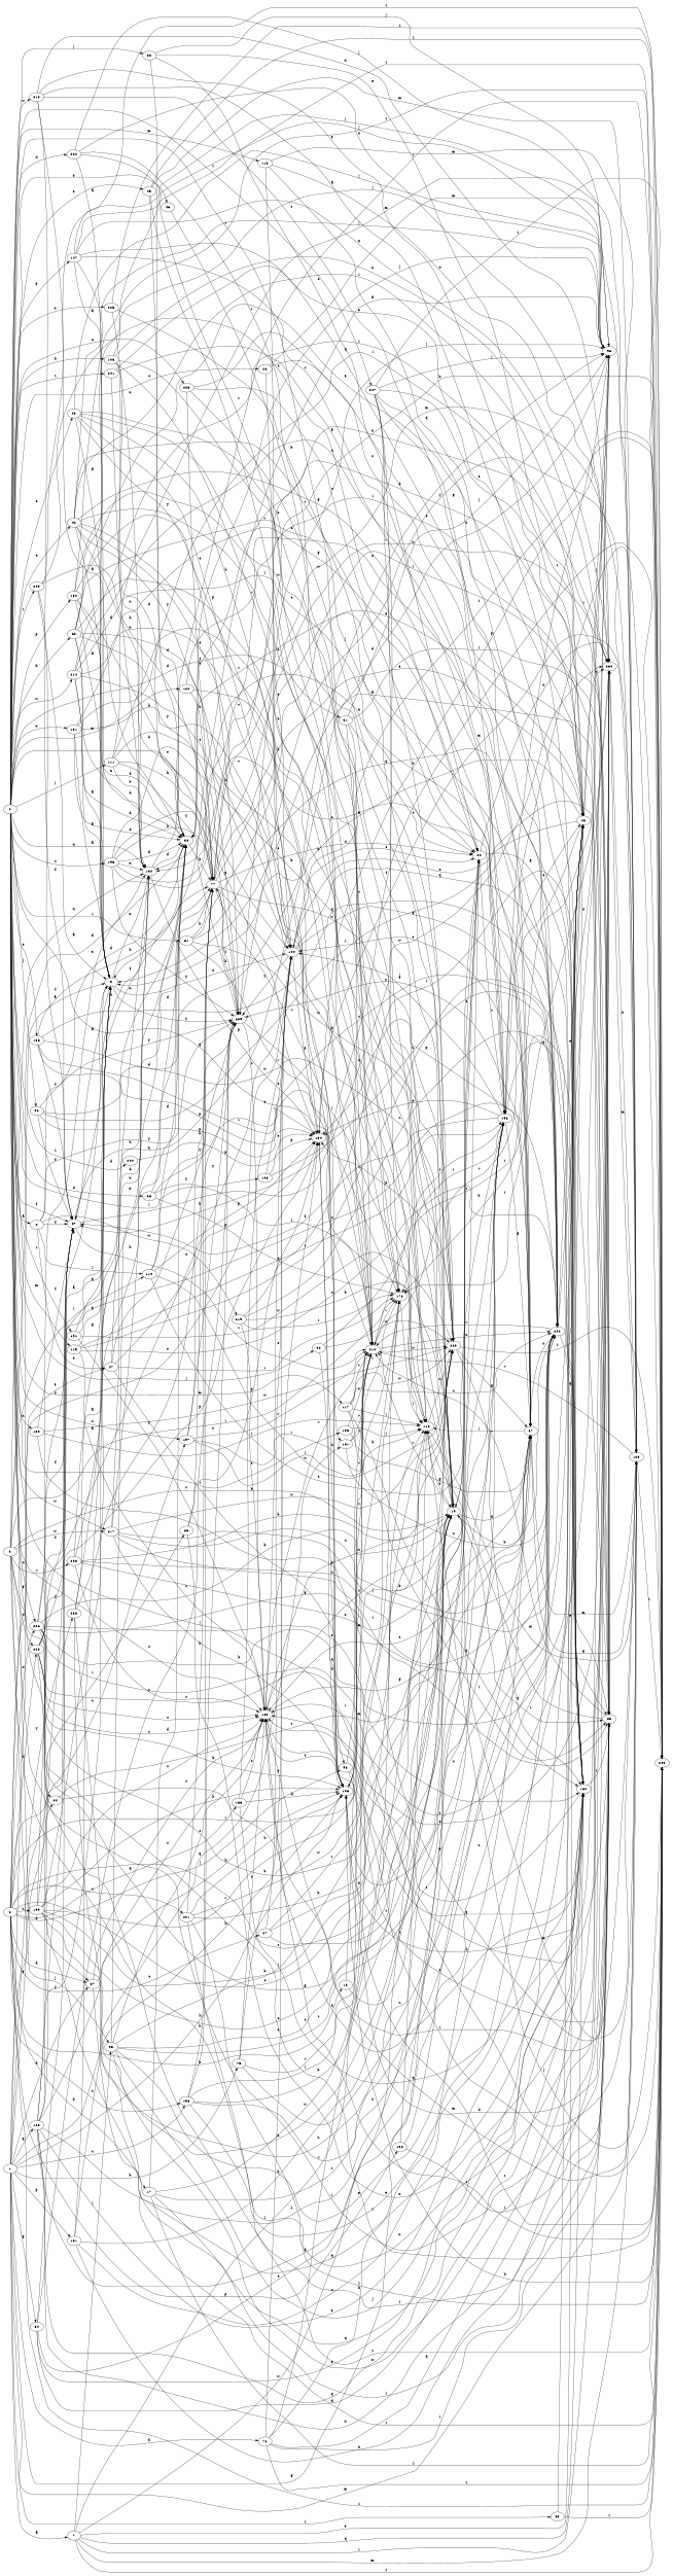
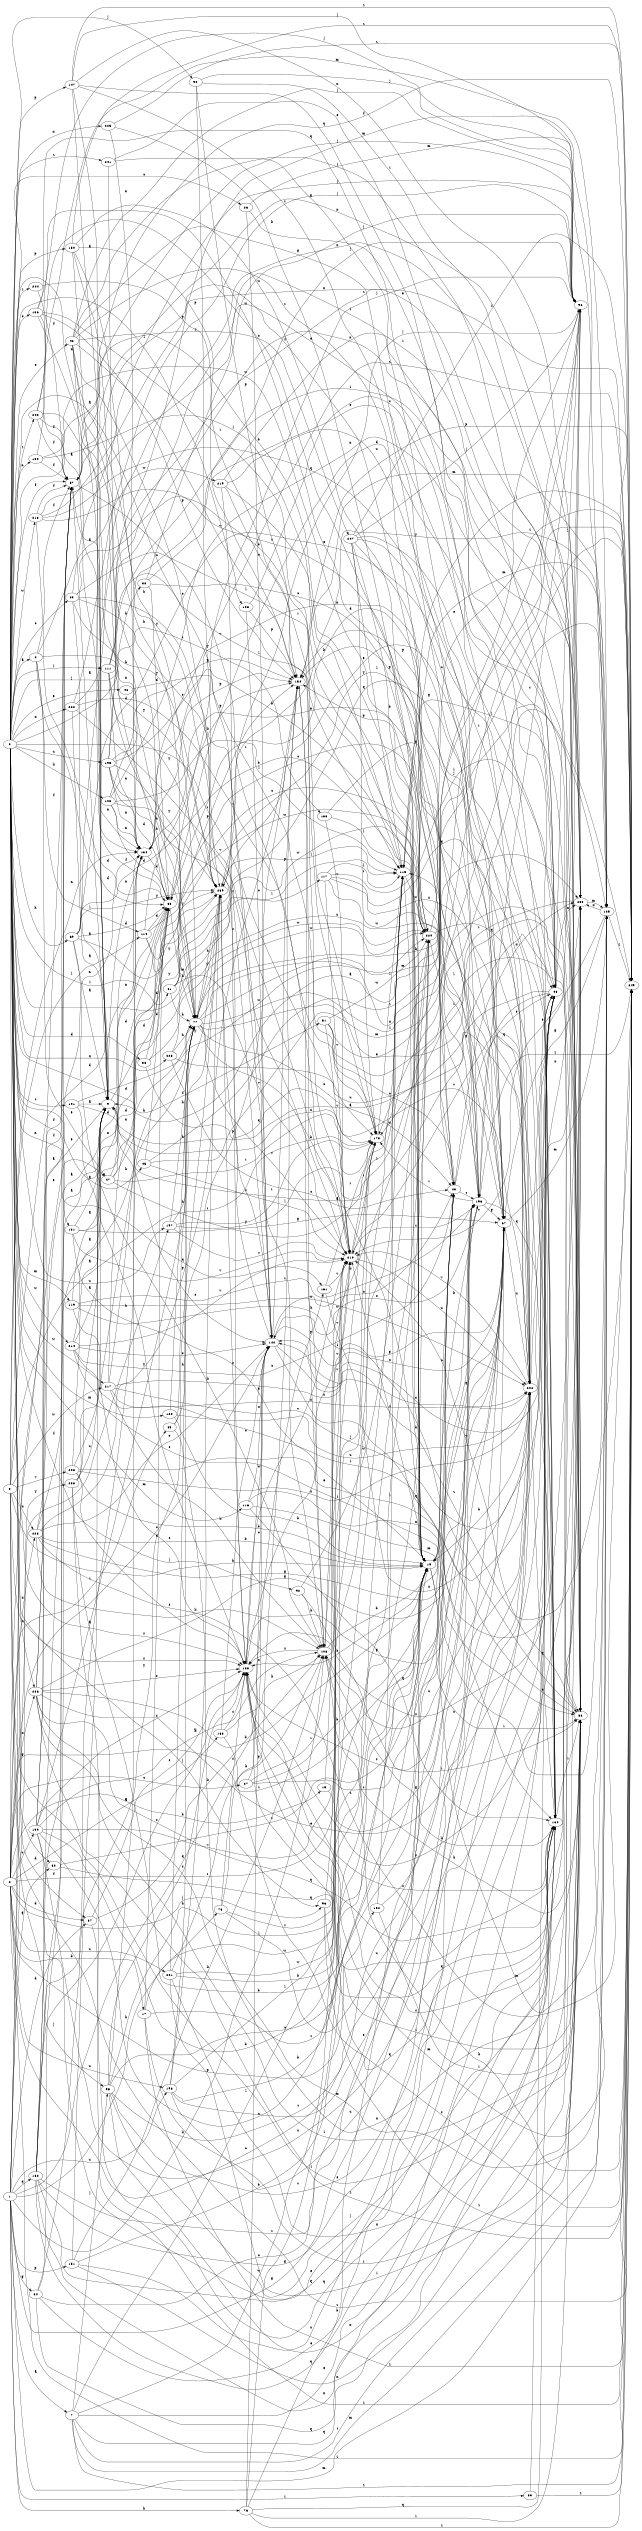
  strict digraph {
    rankdir=LR
    0
    4
    23
    26
    36
    37
    42
    45
    46
    51
    57
    62
    69
    81
    88
    90
    92
    93
    103
    108
    111
    116
    117
    119
    120
    130
    131
    134
    136
    144
    147
    150
    161
    173
    183
    186
    191
    195
    197
    213
    214
    217
    222
    223
    225
    226
    240
    241
    244
    247
    47
    38
    114
    219
    239
    9
    106
    19
    115
    96
    125
    48
    202
    249
    67
    193
    86
    210
    77
    28
    220
    230
    164
    154
    1
    7
    64
    75
    76
    83
    151
    162
    198
    238
    95
    2
    15
    17
    27
    85
    152
    163
    199
    201
    228
    3
    208
    0 -> 4 [label=a]
    0 -> 23 [label=c]
    0 -> 26 [label=c]
    0 -> 36 [label=d]
    0 -> 37 [label=d]
    0 -> 42 [label=e]
    0 -> 45 [label=e]
    0 -> 46 [label=e]
    0 -> 51 [label=f]
    0 -> 57 [label=f]
    0 -> 62 [label=g]
    0 -> 69 [label=h]
    0 -> 81 [label=i]
    0 -> 88 [label=j]
    0 -> 90 [label=j]
    0 -> 92 [label=j]
    0 -> 93 [label=j]
    0 -> 103 [label=k]
    0 -> 108 [label=l]
    0 -> 111 [label=l]
    0 -> 116 [label=m]
    0 -> 117 [label=m]
    0 -> 119 [label=m]
    0 -> 120 [label=m]
    0 -> 130 [label=n]
    0 -> 131 [label=n]
    0 -> 134 [label=n]
    0 -> 136 [label=o]
    0 -> 144 [label=o]
    0 -> 147 [label=p]
    0 -> 150 [label=p]
    0 -> 161 [label=q]
    0 -> 173 [label=r]
    0 -> 183 [label=s]
    0 -> 186 [label=t]
    0 -> 191 [label=t]
    0 -> 195 [label=u]
    0 -> 197 [label=u]
    0 -> 213 [label=w]
    0 -> 214 [label=w]
    0 -> 217 [label=w]
    0 -> 222 [label=x]
    0 -> 223 [label=x]
    0 -> 225 [label=x]
    0 -> 226 [label=x]
    0 -> 240 [label=z]
    0 -> 241 [label=z]
    0 -> 244 [label=z]
    0 -> 247 [label=z]
    4 -> 57 [label=f]
    4 -> 47 [label=e]
    4 -> 38 [label=d]
    4 -> 114 [label=l]
    4 -> 219 [label=w]
    4 -> 239 [label=y]
    23 -> 144 [label=o]
    23 -> 239 [label=y]
    23 -> 9 [label=a]
    23 -> 106 [label=k]
    23 -> 19 [label=b]
    23 -> 115 [label=l]
    23 -> 96 [label=j]
    26 -> 144 [label=o]
    26 -> 125 [label=m]
    26 -> 48 [label=e]
    36 -> 173 [label=q]
    36 -> 38 [label=d]
    36 -> 115 [label=l]
    36 -> 202 [label=u]
    37 -> 183 [label=s]
    37 -> 106 [label=k]
    37 -> 249 [label=z]
    42 -> 144 [label=o]
    42 -> 239 [label=y]
    42 -> 9 [label=a]
    42 -> 19 [label=b]
    42 -> 96 [label=j]
    42 -> 67 [label=g]
    42 -> 193 [label=t]
    42 -> 86 [label=i]
    42 -> 210 [label=v]
    42 -> 77 [label=h]
    45 -> 38 [label=d]
    45 -> 125 [label=m]
    45 -> 249 [label=z]
    45 -> 210 [label=v]
    46 -> 173 [label=r]
    51 -> 96 [label=j]
    51 -> 86 [label=i]
    51 -> 210 [label=v]
    51 -> 28 [label=c]
    51 -> 220 [label=w]
    57 -> 9 [label=a]
    57 -> 96 [label=j]
    57 -> 210 [label=v]
    57 -> 230 [label=x]
    62 -> 193 [label=t]
    62 -> 164 [label=q]
    69 -> 38 [label=d]
    69 -> 239 [label=y]
    69 -> 9 [label=a]
    69 -> 106 [label=k]
    69 -> 19 [label=b]
    69 -> 48 [label=e]
    69 -> 249 [label=z]
    69 -> 28 [label=c]
    81 -> 48 [label=e]
    81 -> 210 [label=v]
    81 -> 77 [label=h]
    81 -> 220 [label=w]
    81 -> 164 [label=q]
    88 -> 38 [label=d]
    88 -> 96 [label=j]
    88 -> 48 [label=e]
    88 -> 28 [label=c]
-   90 -> 57 [label=f]
+   244 -> 57 [label=f]
    90 -> 239 [label=y]
    90 -> 96 [label=j]
    90 -> 86 [label=i]
    90 -> 154 [label=p]
    92 -> 106 [label=k]
    92 -> 86 [label=i]
    92 -> 220 [label=w]
    93 -> 249 [label=z]
    93 -> 210 [label=v]
    93 -> 164 [label=q]
    103 -> 134 [label=n]
    103 -> 38 [label=d]
    103 -> 115 [label=l]
    103 -> 96 [label=j]
    103 -> 210 [label=v]
    103 -> 230 [label=x]
    108 -> 144 [label=o]
    108 -> 202 [label=u]
    108 -> 154 [label=p]
    111 -> 134 [label=n]
    111 -> 239 [label=y]
    111 -> 115 [label=l]
    111 -> 125 [label=m]
    111 -> 86 [label=i]
    111 -> 77 [label=h]
    116 -> 144 [label=o]
    116 -> 125 [label=m]
    116 -> 230 [label=x]
    116 -> 164 [label=q]
    117 -> 115 [label=l]
    117 -> 202 [label=u]
    117 -> 86 [label=i]
    117 -> 210 [label=v]
    117 -> 220 [label=w]
    117 -> 164 [label=q]
    119 -> 183 [label=s]
    119 -> 9 [label=a]
    119 -> 202 [label=u]
    119 -> 193 [label=t]
    119 -> 86 [label=i]
    120 -> 19 [label=b]
    120 -> 202 [label=u]
    120 -> 77 [label=h]
    130 -> 57 [label=f]
    130 -> 115 [label=l]
    130 -> 125 [label=m]
    130 -> 220 [label=w]
    131 -> 38 [label=d]
    131 -> 9 [label=a]
    131 -> 19 [label=b]
    131 -> 67 [label=g]
    131 -> 210 [label=v]
    134 -> 38 [label=d]
    134 -> 249 [label=z]
    134 -> 154 [label=p]
    136 -> 57 [label=f]
    136 -> 173 [label=r]
    136 -> 77 [label=h]
    136 -> 220 [label=w]
    136 -> 164 [label=q]
    136 -> 154 [label=p]
    144 -> 239 [label=y]
    144 -> 249 [label=z]
    144 -> 67 [label=g]
    144 -> 28 [label=c]
    144 -> 164 [label=q]
    144 -> 154 [label=p]
    147 -> 134 [label=n]
    147 -> 9 [label=a]
    147 -> 96 [label=j]
    147 -> 249 [label=z]
    147 -> 193 [label=t]
    147 -> 230 [label=x]
    147 -> 164 [label=q]
    150 -> 38 [label=d]
    150 -> 9 [label=a]
    150 -> 249 [label=z]
    150 -> 77 [label=h]
    150 -> 220 [label=w]
    150 -> 154 [label=p]
    161 -> 173 [label=r]
    161 -> 202 [label=u]
    161 -> 210 [label=v]
    173 -> 106 [label=k]
    173 -> 115 [label=l]
    183 -> 144 [label=o]
    183 -> 125 [label=m]
    183 -> 67 [label=g]
    183 -> 86 [label=i]
    183 -> 210 [label=v]
    183 -> 220 [label=w]
    186 -> 115 [label=l]
    186 -> 67 [label=g]
    186 -> 210 [label=v]
    191 -> 183 [label=s]
    191 -> 9 [label=a]
    191 -> 202 [label=u]
    191 -> 220 [label=w]
    195 -> 134 [label=n]
    195 -> 38 [label=d]
    195 -> 239 [label=y]
    195 -> 19 [label=b]
    195 -> 86 [label=i]
    195 -> 77 [label=h]
    195 -> 230 [label=x]
    195 -> 154 [label=p]
    197 -> 173 [label=r]
    197 -> 239 [label=y]
    197 -> 115 [label=l]
    197 -> 210 [label=v]
    197 -> 77 [label=h]
    213 -> 57 [label=f]
    213 -> 38 [label=d]
    213 -> 48 [label=e]
    213 -> 193 [label=t]
    213 -> 230 [label=x]
    213 -> 164 [label=q]
    214 -> 144 [label=o]
    214 -> 38 [label=d]
    214 -> 9 [label=a]
    214 -> 202 [label=u]
    214 -> 86 [label=i]
    214 -> 210 [label=v]
    214 -> 28 [label=c]
    217 -> 134 [label=n]
    217 -> 38 [label=d]
    217 -> 106 [label=k]
    217 -> 96 [label=j]
    217 -> 202 [label=u]
    217 -> 86 [label=i]
-   217 -> 220 [label=w]
    222 -> 173 [label=r]
    222 -> 9 [label=a]
    222 -> 96 [label=j]
    222 -> 210 [label=v]
    222 -> 230 [label=x]
    223 -> 202 [label=u]
    223 -> 77 [label=h]
    223 -> 28 [label=c]
    223 -> 220 [label=w]
    225 -> 134 [label=n]
    225 -> 19 [label=b]
    225 -> 249 [label=z]
    226 -> 57 [label=f]
    226 -> 134 [label=n]
    226 -> 183 [label=s]
    226 -> 19 [label=b]
    226 -> 125 [label=m]
    226 -> 48 [label=e]
    226 -> 249 [label=z]
    226 -> 67 [label=g]
    226 -> 86 [label=i]
    226 -> 164 [label=q]
    240 -> 57 [label=f]
    240 -> 9 [label=a]
    240 -> 96 [label=j]
    240 -> 77 [label=h]
    240 -> 28 [label=c]
    241 -> 134 [label=n]
    241 -> 48 [label=e]
    241 -> 67 [label=g]
    244 -> 154 [label=p]
    247 -> 173 [label=r]
    247 -> 19 [label=b]
    247 -> 115 [label=l]
    247 -> 96 [label=j]
    247 -> 48 [label=e]
    247 -> 202 [label=u]
    247 -> 249 [label=z]
    247 -> 67 [label=g]
    47 -> 134 [label=n]
    47 -> 173 [label=r]
    47 -> 239 [label=y]
    47 -> 249 [label=z]
    47 -> 154 [label=p]
    38 -> 57 [label=f]
    38 -> 96 [label=j]
    38 -> 77 [label=h]
    114 -> 38 [label=d]
    114 -> 239 [label=y]
    114 -> 28 [label=c]
    114 -> 220 [label=w]
    114 -> 154 [label=p]
    219 -> 173 [label=r]
    219 -> 183 [label=s]
    219 -> 19 [label=b]
    219 -> 202 [label=u]
    219 -> 86 [label=i]
    239 -> 183 [label=s]
    239 -> 115 [label=l]
    239 -> 96 [label=j]
    239 -> 77 [label=h]
    9 -> 134 [label=n]
    9 -> 144 [label=o]
    9 -> 239 [label=y]
    106 -> 183 [label=s]
    106 -> 19 [label=b]
    106 -> 202 [label=u]
    106 -> 210 [label=v]
    106 -> 154 [label=p]
    19 -> 183 [label=s]
    19 -> 125 [label=m]
    19 -> 67 [label=g]
    19 -> 86 [label=i]
    19 -> 210 [label=v]
    19 -> 28 [label=c]
    115 -> 19 [label=b]
    115 -> 125 [label=m]
    115 -> 220 [label=w]
    96 -> 173 [label=r]
    96 -> 183 [label=s]
    96 -> 9 [label=a]
    96 -> 193 [label=t]
    125 -> 239 [label=y]
    125 -> 249 [label=z]
    125 -> 67 [label=g]
    125 -> 210 [label=v]
    125 -> 230 [label=x]
    48 -> 144 [label=o]
    48 -> 9 [label=a]
    48 -> 96 [label=j]
    48 -> 210 [label=v]
    48 -> 230 [label=x]
    202 -> 134 [label=n]
    202 -> 38 [label=d]
    202 -> 19 [label=b]
    202 -> 48 [label=e]
    202 -> 210 [label=v]
    202 -> 230 [label=x]
    202 -> 164 [label=q]
    249 -> 57 [label=f]
    249 -> 183 [label=s]
    249 -> 106 [label=k]
    249 -> 115 [label=l]
    249 -> 77 [label=h]
    249 -> 154 [label=p]
    67 -> 144 [label=o]
    67 -> 183 [label=s]
    67 -> 239 [label=y]
    67 -> 115 [label=l]
    67 -> 125 [label=m]
    67 -> 202 [label=u]
    67 -> 154 [label=p]
    193 -> 57 [label=f]
    193 -> 134 [label=n]
    193 -> 144 [label=o]
    193 -> 173 [label=r]
    193 -> 19 [label=b]
    193 -> 48 [label=e]
    193 -> 249 [label=z]
    193 -> 67 [label=g]
    193 -> 164 [label=q]
    193 -> 154 [label=p]
    86 -> 183 [label=s]
    86 -> 38 [label=d]
    86 -> 9 [label=a]
    86 -> 106 [label=k]
    86 -> 115 [label=l]
    86 -> 210 [label=v]
    210 -> 173 [label=r]
    210 -> 202 [label=u]
    210 -> 193 [label=t]
    210 -> 220 [label=w]
    77 -> 239 [label=y]
    77 -> 19 [label=b]
    77 -> 125 [label=m]
    77 -> 48 [label=e]
    77 -> 86 [label=i]
    77 -> 210 [label=v]
    77 -> 28 [label=c]
    77 -> 220 [label=w]
    77 -> 230 [label=x]
    28 -> 193 [label=t]
    28 -> 230 [label=x]
    28 -> 164 [label=q]
    220 -> 249 [label=z]
    220 -> 67 [label=g]
    220 -> 164 [label=q]
    220 -> 154 [label=p]
    230 -> 173 [label=r]
    230 -> 183 [label=s]
    230 -> 125 [label=m]
    164 -> 183 [label=s]
    164 -> 106 [label=k]
    164 -> 86 [label=i]
    154 -> 106 [label=k]
    154 -> 125 [label=m]
    1 -> 37 [label=d]
    1 -> 62 [label=g]
    1 -> 161 [label=q]
    1 -> 197 [label=u]
    1 -> 9 [label=a]
    1 -> 106 [label=k]
    1 -> 125 [label=m]
    1 -> 67 [label=g]
    1 -> 7 [label=a]
    1 -> 64 [label=g]
    1 -> 75 [label=h]
    1 -> 76 [label=h]
    1 -> 83 [label=i]
    1 -> 151 [label=p]
    1 -> 162 [label=q]
    1 -> 198 [label=u]
    1 -> 238 [label=y]
    7 -> 115 [label=l]
    7 -> 125 [label=m]
    7 -> 48 [label=e]
    7 -> 249 [label=z]
    7 -> 86 [label=i]
    7 -> 220 [label=w]
    7 -> 164 [label=q]
    7 -> 95 [label=j]
    64 -> 57 [label=f]
    64 -> 239 [label=y]
    64 -> 48 [label=e]
    64 -> 28 [label=c]
    64 -> 164 [label=q]
    75 -> 183 [label=s]
    75 -> 202 [label=u]
    75 -> 210 [label=v]
    75 -> 154 [label=p]
    76 -> 144 [label=o]
    76 -> 19 [label=b]
    76 -> 249 [label=z]
    76 -> 86 [label=i]
    76 -> 210 [label=v]
    76 -> 164 [label=q]
    83 -> 48 [label=e]
    83 -> 249 [label=z]
    151 -> 9 [label=a]
    151 -> 106 [label=k]
    151 -> 19 [label=b]
    151 -> 202 [label=u]
    151 -> 230 [label=x]
    162 -> 57 [label=f]
    162 -> 183 [label=s]
    162 -> 38 [label=d]
    162 -> 9 [label=a]
    162 -> 48 [label=e]
    162 -> 67 [label=g]
    162 -> 193 [label=t]
    162 -> 77 [label=h]
    162 -> 230 [label=x]
    162 -> 164 [label=q]
    198 -> 239 [label=y]
    198 -> 19 [label=b]
    198 -> 115 [label=l]
    198 -> 48 [label=e]
    198 -> 202 [label=u]
    198 -> 77 [label=h]
    238 -> 134 [label=n]
    238 -> 38 [label=d]
    238 -> 9 [label=a]
    238 -> 19 [label=b]
    238 -> 164 [label=q]
    95 -> 134 [label=n]
    95 -> 183 [label=s]
    95 -> 115 [label=l]
    95 -> 96 [label=j]
    95 -> 48 [label=e]
    95 -> 193 [label=t]
    95 -> 28 [label=c]
    95 -> 230 [label=x]
    2 -> 37 [label=d]
    2 -> 93 [label=j]
    2 -> 144 [label=o]
    2 -> 173 [label=r]
    2 -> 226 [label=x]
    2 -> 47 [label=e]
    2 -> 249 [label=z]
    2 -> 193 [label=t]
    2 -> 28 [label=c]
    2 -> 198 [label=u]
    2 -> 15 [label=b]
    2 -> 17 [label=b]
    2 -> 27 [label=c]
    2 -> 85 [label=i]
    2 -> 152 [label=p]
    2 -> 163 [label=q]
    2 -> 199 [label=u]
    2 -> 201 [label=u]
    2 -> 228 [label=x]
    15 -> 67 [label=g]
    15 -> 210 [label=v]
    17 -> 38 [label=d]
    17 -> 249 [label=z]
    17 -> 193 [label=t]
    17 -> 86 [label=i]
    17 -> 220 [label=w]
    27 -> 144 [label=o]
    27 -> 173 [label=r]
    27 -> 19 [label=b]
    27 -> 193 [label=t]
    85 -> 77 [label=h]
    85 -> 230 [label=x]
    85 -> 154 [label=p]
    152 -> 115 [label=l]
    152 -> 202 [label=u]
    152 -> 86 [label=i]
    163 -> 144 [label=o]
    163 -> 183 [label=s]
    163 -> 106 [label=k]
    163 -> 164 [label=q]
    199 -> 57 [label=f]
    199 -> 183 [label=s]
    199 -> 239 [label=y]
    199 -> 9 [label=a]
    199 -> 106 [label=k]
    199 -> 19 [label=b]
    199 -> 202 [label=u]
    199 -> 210 [label=v]
    199 -> 28 [label=c]
    199 -> 164 [label=q]
    201 -> 106 [label=k]
    201 -> 19 [label=b]
    201 -> 86 [label=i]
    201 -> 77 [label=h]
    201 -> 220 [label=w]
    201 -> 230 [label=x]
    228 -> 57 [label=f]
    228 -> 144 [label=o]
    228 -> 106 [label=k]
    228 -> 19 [label=b]
    228 -> 249 [label=z]
    228 -> 67 [label=g]
    228 -> 77 [label=h]
    228 -> 154 [label=p]
    3 -> 134 [label=n]
    3 -> 173 [label=r]
    3 -> 183 [label=s]
    3 -> 217 [label=w]
    3 -> 38 [label=d]
    3 -> 114 [label=l]
    3 -> 19 [label=b]
    3 -> 249 [label=z]
    3 -> 86 [label=i]
    3 -> 95 [label=j]
    3 -> 228 [label=x]
    3 -> 208 [label=v]
    208 -> 183 [label=s]
    208 -> 9 [label=a]
    208 -> 19 [label=b]
    208 -> 48 [label=e]
    208 -> 202 [label=u]
    208 -> 77 [label=h]
  }
